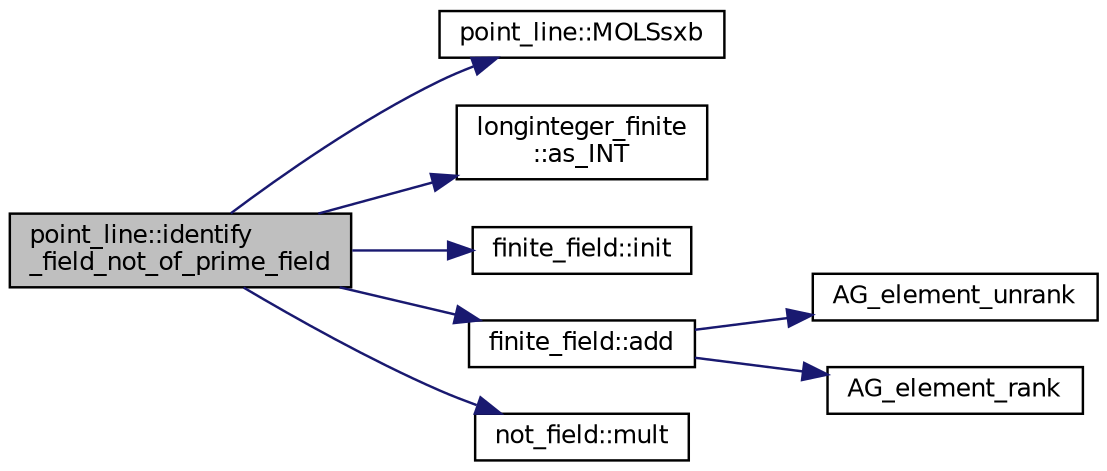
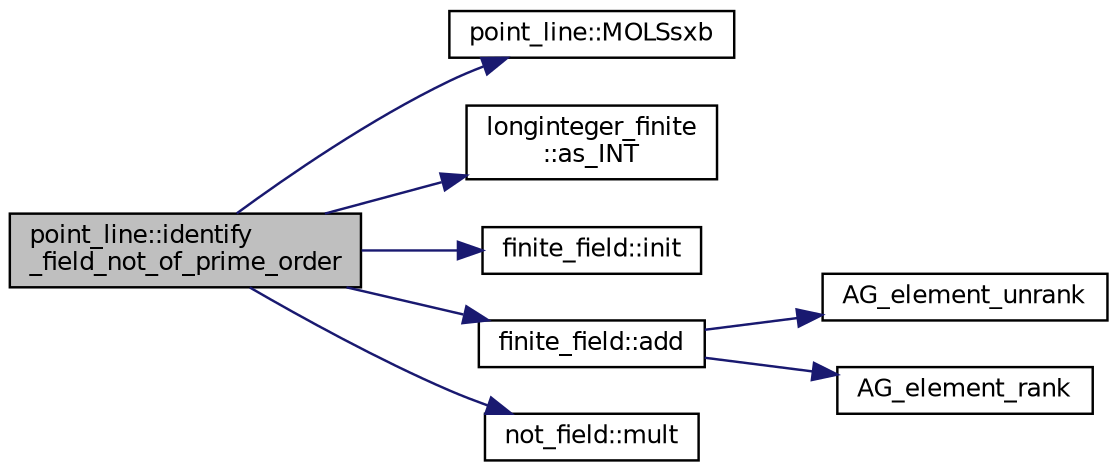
  digraph {
    rankdir=LR
    node [color=black fillcolor=white fontname=Helvetica fontsize=10 shape=record style=filled]
    edge [color=midnightblue fontname=Helvetica fontsize=10 labelfontname=Helvetica labelfontsize=10 style=solid]
-   n1 [fillcolor=grey75 fontcolor=black height=0.2 label="point_line::identify\l_field_not_of_prime_field" width=0.4]
+   n1 [fillcolor=grey75 fontcolor=black height=0.2 label="point_line::identify\l_field_not_of_prime_order" width=0.4]
    n2 [height=0.2 label="point_line::MOLSsxb" width=0.4]
    n3 [height=0.2 label="longinteger_finite\l::as_INT" width=0.4]
    n4 [height=0.2 label="finite_field::init" width=0.4]
    n5 [height=0.2 label="finite_field::add" width=0.4]
    n6 [height=0.2 label="not_field::mult" width=0.4]
    n7 [height=0.2 label=AG_element_unrank width=0.4]
    n8 [height=0.2 label=AG_element_rank width=0.4]
    n1 -> n2
    n1 -> n3
    n1 -> n4
    n1 -> n5
    n1 -> n6
    n5 -> n7
    n5 -> n8
  }
